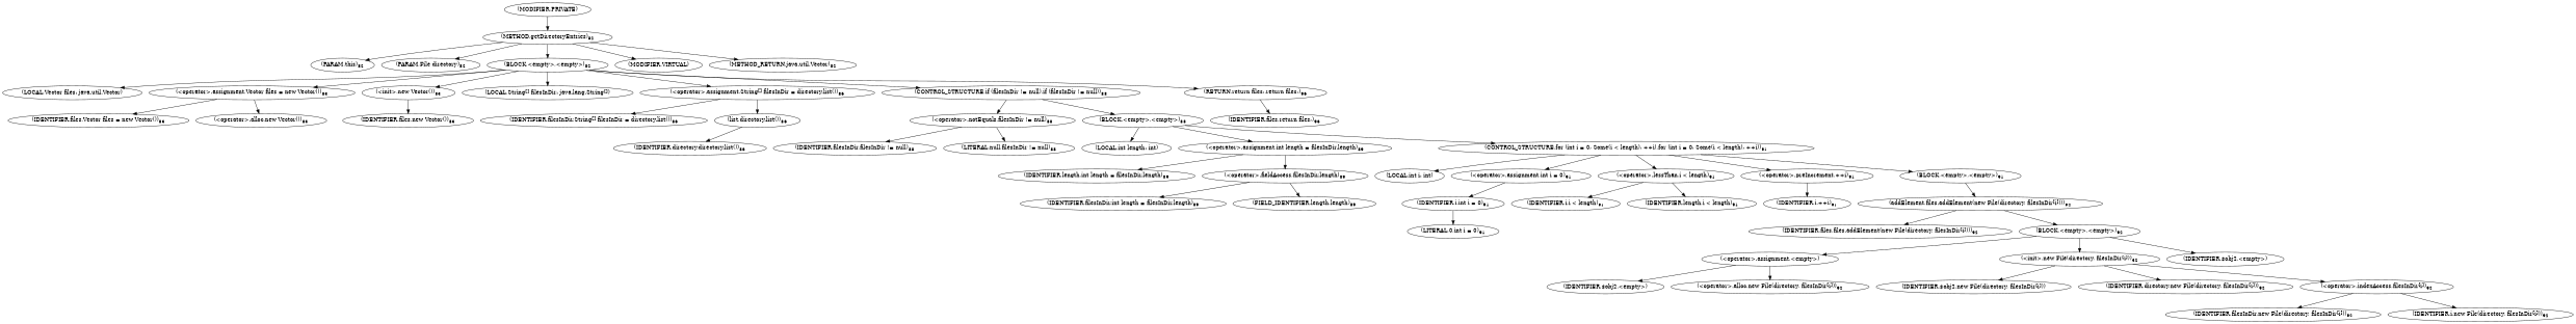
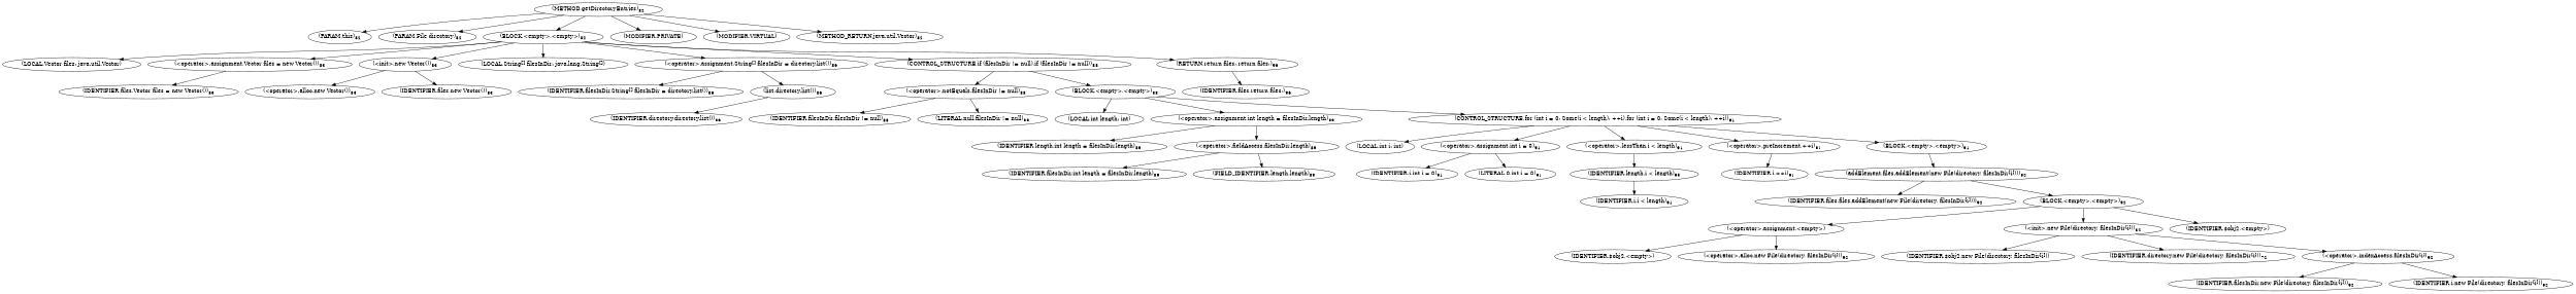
  digraph {
    n1 [label=<(METHOD,getDirectoryEntries)<SUB>82</SUB>>]
    n2 [label=<(PARAM,this)<SUB>82</SUB>>]
    n3 [label=<(PARAM,File directory)<SUB>82</SUB>>]
    n4 [label=<(BLOCK,&lt;empty&gt;,&lt;empty&gt;)<SUB>82</SUB>>]
    n5 [label=<(MODIFIER,PRIVATE)>]
    n6 [label=<(MODIFIER,VIRTUAL)>]
    n7 [label=<(METHOD_RETURN,java.util.Vector)<SUB>82</SUB>>]
    n8 [label=<(LOCAL,Vector files: java.util.Vector)>]
    n9 [label=<(&lt;operator&gt;.assignment,Vector files = new Vector())<SUB>83</SUB>>]
    n10 [label=<(&lt;init&gt;,new Vector())<SUB>83</SUB>>]
    n11 [label=<(LOCAL,String[] filesInDir: java.lang.String[])>]
    n12 [label=<(&lt;operator&gt;.assignment,String[] filesInDir = directory.list())<SUB>86</SUB>>]
    n13 [label=<(CONTROL_STRUCTURE,if (filesInDir != null),if (filesInDir != null))<SUB>88</SUB>>]
    n14 [label=<(RETURN,return files;,return files;)<SUB>96</SUB>>]
    n15 [label=<(IDENTIFIER,files,Vector files = new Vector())<SUB>83</SUB>>]
    n16 [label=<(&lt;operator&gt;.alloc,new Vector())<SUB>83</SUB>>]
    n17 [label=<(IDENTIFIER,files,new Vector())<SUB>83</SUB>>]
    n18 [label=<(IDENTIFIER,filesInDir,String[] filesInDir = directory.list())<SUB>86</SUB>>]
    n19 [label=<(list,directory.list())<SUB>86</SUB>>]
    n20 [label=<(&lt;operator&gt;.notEquals,filesInDir != null)<SUB>88</SUB>>]
    n21 [label=<(BLOCK,&lt;empty&gt;,&lt;empty&gt;)<SUB>88</SUB>>]
    n22 [label=<(IDENTIFIER,files,return files;)<SUB>96</SUB>>]
    n23 [label=<(IDENTIFIER,directory,directory.list())<SUB>86</SUB>>]
    n24 [label=<(IDENTIFIER,filesInDir,filesInDir != null)<SUB>88</SUB>>]
    n25 [label=<(LITERAL,null,filesInDir != null)<SUB>88</SUB>>]
    n26 [label=<(LOCAL,int length: int)>]
    n27 [label=<(&lt;operator&gt;.assignment,int length = filesInDir.length)<SUB>89</SUB>>]
    n28 [label=<(CONTROL_STRUCTURE,for (int i = 0; Some(i &lt; length); ++i),for (int i = 0; Some(i &lt; length); ++i))<SUB>91</SUB>>]
    n29 [label=<(IDENTIFIER,length,int length = filesInDir.length)<SUB>89</SUB>>]
    n30 [label=<(&lt;operator&gt;.fieldAccess,filesInDir.length)<SUB>89</SUB>>]
    n31 [label=<(LOCAL,int i: int)>]
    n32 [label=<(&lt;operator&gt;.assignment,int i = 0)<SUB>91</SUB>>]
    n33 [label=<(&lt;operator&gt;.lessThan,i &lt; length)<SUB>91</SUB>>]
    n34 [label=<(&lt;operator&gt;.preIncrement,++i)<SUB>91</SUB>>]
    n35 [label=<(BLOCK,&lt;empty&gt;,&lt;empty&gt;)<SUB>91</SUB>>]
    n36 [label=<(IDENTIFIER,filesInDir,int length = filesInDir.length)<SUB>89</SUB>>]
    n37 [label=<(FIELD_IDENTIFIER,length,length)<SUB>89</SUB>>]
    n38 [label=<(IDENTIFIER,i,int i = 0)<SUB>91</SUB>>]
    n39 [label=<(LITERAL,0,int i = 0)<SUB>91</SUB>>]
    n40 [label=<(IDENTIFIER,i,i &lt; length)<SUB>91</SUB>>]
-   n41 [label=<(IDENTIFIER,length,i &lt; length)<SUB>91</SUB>>]
+   n41 [label=<(IDENTIFIER,length,i &lt; length)<SUB>95</SUB>>]
    n42 [label=<(IDENTIFIER,i,++i)<SUB>91</SUB>>]
    n43 [label=<(addElement,files.addElement(new File(directory, filesInDir[i])))<SUB>92</SUB>>]
    n44 [label=<(IDENTIFIER,files,files.addElement(new File(directory, filesInDir[i])))<SUB>92</SUB>>]
    n45 [label=<(BLOCK,&lt;empty&gt;,&lt;empty&gt;)<SUB>92</SUB>>]
    n46 [label=<(&lt;operator&gt;.assignment,&lt;empty&gt;)>]
    n47 [label=<(&lt;init&gt;,new File(directory, filesInDir[i]))<SUB>32</SUB>>]
    n48 [label=<(IDENTIFIER,$obj2,&lt;empty&gt;)>]
    n49 [label=<(IDENTIFIER,$obj2,&lt;empty&gt;)>]
    n50 [label=<(&lt;operator&gt;.alloc,new File(directory, filesInDir[i]))<SUB>92</SUB>>]
    n51 [label=<(IDENTIFIER,$obj2,new File(directory, filesInDir[i]))>]
-   n52 [label=<(IDENTIFIER,directory,new File(directory, filesInDir[i]))<SUB>92</SUB>>]
+   n52 [label=<(IDENTIFIER,directory,new File(directory, filesInDir[i]))<SUB>72</SUB>>]
    n53 [label=<(&lt;operator&gt;.indexAccess,filesInDir[i])<SUB>92</SUB>>]
    n54 [label=<(IDENTIFIER,filesInDir,new File(directory, filesInDir[i]))<SUB>92</SUB>>]
    n55 [label=<(IDENTIFIER,i,new File(directory, filesInDir[i]))<SUB>92</SUB>>]
    n1 -> n2
    n1 -> n3
    n1 -> n4
-   n5 -> n1
+   n1 -> n5
    n1 -> n6
    n1 -> n7
    n4 -> n8
    n4 -> n9
    n4 -> n10
    n4 -> n11
    n4 -> n12
    n4 -> n13
    n4 -> n14
    n9 -> n15
-   n9 -> n16
+   n10 -> n16
    n10 -> n17
    n12 -> n18
    n12 -> n19
    n13 -> n20
    n13 -> n21
    n14 -> n22
    n19 -> n23
    n20 -> n24
    n20 -> n25
    n21 -> n26
    n21 -> n27
    n21 -> n28
    n27 -> n29
    n27 -> n30
    n28 -> n31
    n28 -> n32
    n28 -> n33
    n28 -> n34
    n28 -> n35
    n30 -> n36
    n30 -> n37
    n32 -> n38
-   n38 -> n39
-   n33 -> n40
+   n32 -> n39
+   n41 -> n40
    n33 -> n41
    n34 -> n42
    n35 -> n43
    n43 -> n44
    n43 -> n45
    n45 -> n46
    n45 -> n47
    n45 -> n48
    n46 -> n49
    n46 -> n50
    n47 -> n51
    n47 -> n52
    n47 -> n53
    n53 -> n54
    n53 -> n55
  }
